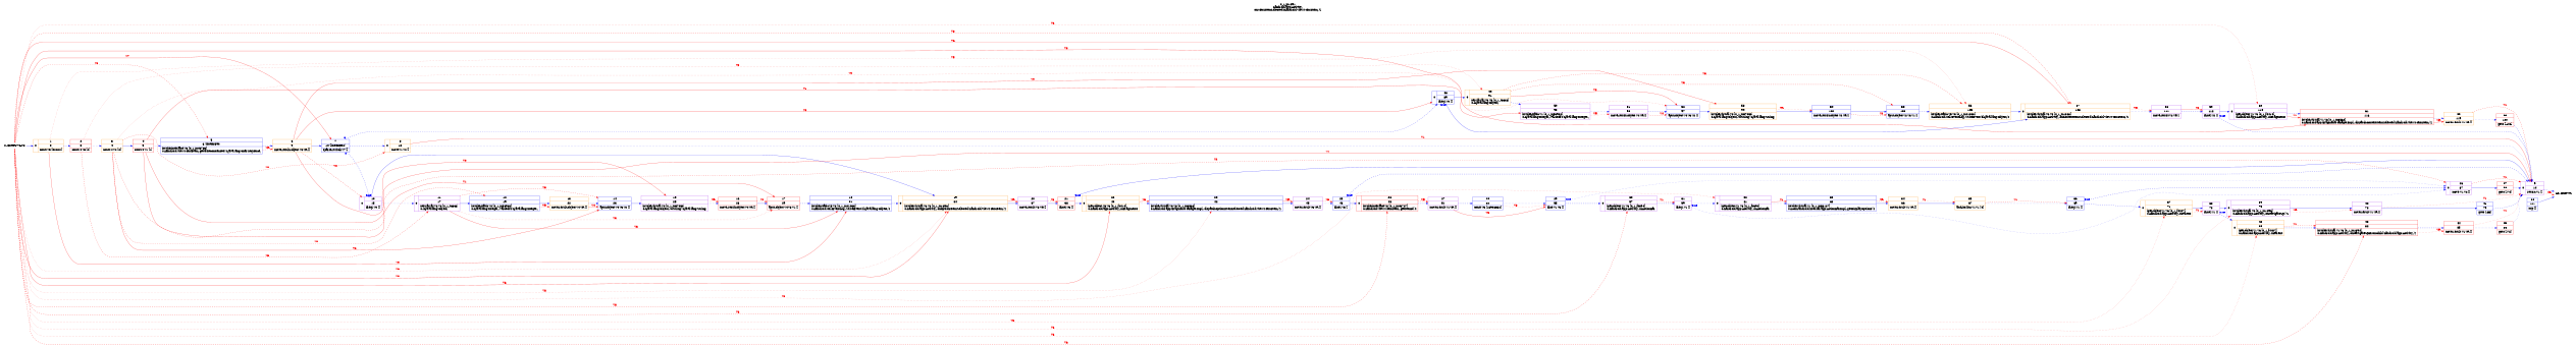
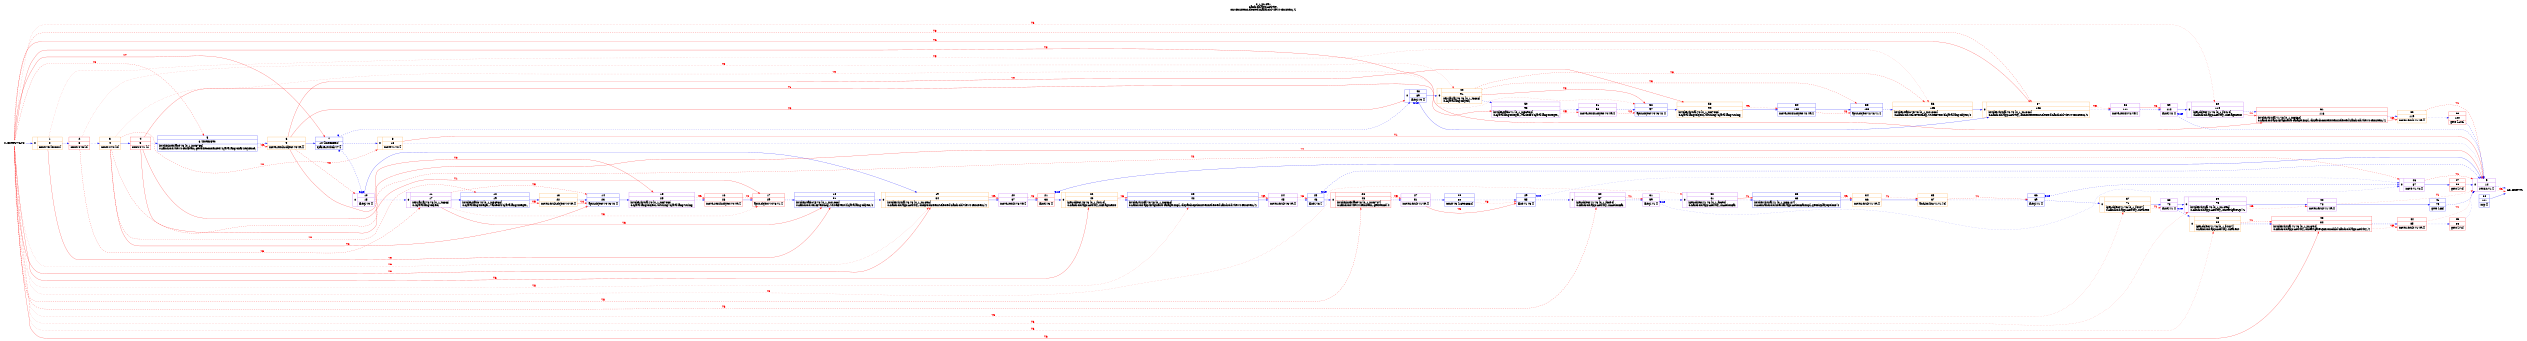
  digraph {
    label="0_1_m1391\nLandroid/app/Activity;\nonMenuItemSelected(ILandroid/view/MenuItem;)Z"
    labelloc=t
    rankdir=LR
    node [color=purple shape=record]
    edge [color=blue fontcolor=blue style=solid]
    n1 [color=red label="0: ENTRY v6-v8" shape=plaintext]
    n2 [color=darkorange label="{0|{1|0|const v5 [50000]\l}}"]
    n3 [color=blue label="5|6 (line=2590)|invoke-interface v8 [0_1_m43733]\l0:Landroid/view/MenuItem;.getTitleCondensed()Ljava/lang/CharSequence;\l"]
    n4 [color=blue label="7|10 (line=2592)|sparse-switch v7 []\l"]
    n5 [color=darkorange label="{0|{19|34|invoke-virtual v6 v8 [0_1_m1396]\l0:Landroid/app/Activity;.onOptionsItemSelected(Landroid/view/MenuItem;)Z\l}}"]
    n6 [color=darkorange label="{0|{22|40|iget-object v3 v6 [0_1_f4414]\l0:Landroid/app/Activity;.mFragments\l}}"]
    n7 [color=blue label="23|42|invoke-virtual v3 v8 [0_1_m3568]\l0:Landroid/app/FragmentManagerImpl;.dispatchOptionsItemSelected(Landroid/view/MenuItem;)Z\l"]
    n8 [color=red label="{0|{26|48|invoke-interface v8 [0_1_m43727]\l0:Landroid/view/MenuItem;.getItemId()I\l}}"]
    n9 [label="{0|{30|57|iget-object v1 v6 [0_1_f4394]\l0:Landroid/app/Activity;.mActionBar\l}}"]
    n10 [label="{0|{32|61|iget-object v1 v6 [0_1_f4394]\l0:Landroid/app/Activity;.mActionBar\l}}"]
    n11 [color=darkorange label="{0|{37|71|iget-object v1 v6 [0_1_f4427]\l0:Landroid/app/Activity;.mParent\l}}"]
    n12 [label="{0|{39|75|invoke-virtual v6 [0_1_m1393]\l0:Landroid/app/Activity;.onNavigateUp()Z\l}}"]
    n13 [color=darkorange label="{0|{42|80|iget-object v1 v6 [0_1_f4427]\l0:Landroid/app/Activity;.mParent\l}}"]
    n14 [color=red label="43|82|invoke-virtual v1 v6 [0_1_m1394]\l0:Landroid/app/Activity;.onNavigateUpFromChild(Landroid/app/Activity;)Z\l"]
    n15 [color=darkorange label="{0|{57|108|invoke-virtual v6 v8 [0_1_m1368]\l0:Landroid/app/Activity;.onContextItemSelected(Landroid/view/MenuItem;)Z\l}}"]
    n16 [label="{0|{60|114|iget-object v1 v6 [0_1_f4414]\l0:Landroid/app/Activity;.mFragments\l}}"]
    n17 [color=red label="61|116|invoke-virtual v1 v8 [0_1_m3562]\l0:Landroid/app/FragmentManagerImpl;.dispatchContextItemSelected(Landroid/view/MenuItem;)Z\l"]
    n18 [color=red label="2|3|const/4 v3 [2]\l"]
    n19 [color=blue label="18|31|invoke-static v5 v3 [0_1_m41033]\l0:Landroid/util/EventLog;.writeEvent(I[Ljava/lang/Object;)I\l"]
    n20 [color=darkorange label="56|105|invoke-static v5 v3 [0_1_m41033]\l0:Landroid/util/EventLog;.writeEvent(I[Ljava/lang/Object;)I\l"]
    n21 [color=darkorange label="6|9|move-result-object v0 vR []\l"]
    n22 [color=darkorange label="{0|{8|13|move v1 v2 []\l}}"]
    n23 [label="{0|{10|15|if-eqz v0 []\l}}"]
    n24 [color=blue label="{0|{48|89|if-eqz v0 []\l}}"]
    n25 [label="20|37|move-result v3 vR []\l"]
    n26 [label="24|45|move-result v3 vR []\l"]
    n27 [label="27|51|move-result v1 vR []\l"]
    n28 [label="31|59|if-eqz v1 []\l"]
    n29 [color=blue label="33|63|invoke-virtual v1 [0_1_m56127]\l0:Lcom/android/internal/app/ActionBarImpl;.getDisplayOptions()I\l"]
    n30 [label="38|73|if-nez v1 []\l"]
    n31 [label="40|78|move-result v1 vR []\l"]
    n32 [color=red label="44|85|move-result v1 vR []\l"]
    n33 [label="58|111|move-result v2 vR []\l"]
    n34 [color=darkorange label="62|119|move-result v1 vR []\l"]
    n35 [color=darkorange label="3|4|const/4 v2 [0]\l"]
    n36 [label="{0|{11|17|new-array v3 v3 [0_1_t6338]\l0:[Ljava/lang/Object;\l}}"]
    n37 [color=darkorange label="{0|{49|91|new-array v3 v3 [0_1_t6338]\l0:[Ljava/lang/Object;\l}}"]
    n38 [color=red label="4|5|const/4 v1 [1]\l"]
    n39 [color=blue label="12|19|invoke-static v2 [0_1_m56980]\l0:Ljava/lang/Integer;.valueOf(I)Ljava/lang/Integer;\l"]
    n40 [color=blue label="14|23|aput-object v4 v3 v2 []\l"]
    n41 [label="{0|{46|87|move v1 v2 []\l}}"]
    n42 [color=blue label="52|97|aput-object v4 v3 v2 []\l"]
    n43 [color=red label="17|29|aput-object v4 v3 v1 []\l"]
    n44 [label="50|93|invoke-static v1 [0_1_m56980]\l0:Ljava/lang/Integer;.valueOf(I)Ljava/lang/Integer;\l"]
    n45 [color=blue label="55|103|aput-object v2 v3 v1 []\l"]
    n46 [label="{0|{9|14|return v1 []\l}}"]
    n47 [color=darkorange label="13|22|move-result-object v4 vR []\l"]
    n48 [label="15|25|invoke-virtual v0 [0_1_m57050]\l0:Ljava/lang/Object;.toString()Ljava/lang/String;\l"]
    n49 [color=red label="47|88|goto [-74]\l"]
    n50 [color=darkorange label="53|99|invoke-virtual v0 [0_1_m57050]\l0:Ljava/lang/Object;.toString()Ljava/lang/String;\l"]
    n51 [label="65: EXIT vR" shape=plaintext]
    n52 [label="51|96|move-result-object v4 vR []\l"]
    n53 [color=red label="16|28|move-result-object v4 vR []\l"]
    n54 [color=blue label="54|102|move-result-object v2 vR []\l"]
    n55 [color=red label="21|38|if-nez v3 []\l"]
    n56 [color=blue label="25|46|if-nez v3 []\l"]
    n57 [color=blue label="28|52|const v3 [16908332]\l"]
    n58 [color=blue label="29|55|if-ne v1 v3 []\l"]
    n59 [color=darkorange label="34|66|move-result v1 vR []\l"]
    n60 [color=darkorange label="35|67|and-int/lit8 v1 v1 [4]\l"]
    n61 [color=blue label="36|69|if-eqz v1 []\l"]
    n62 [color=blue label="41|79|goto [-65]\l"]
    n63 [color=red label="45|86|goto [-72]\l"]
    n64 [label="59|112|if-nez v2 []\l"]
    n65 [color=red label="63|120|goto [-106]\l"]
    n66 [color=blue label="64|121|nop []\l"]
    n1 -> n2 [weight=100]
    n1 -> n3 [color=red fontcolor=red label=v8 style=dashed]
    n1 -> n4 [color=red fontcolor=red label=v7]
    n1 -> n5 [color=red fontcolor=red label=v6 style=dotted]
    n1 -> n5 [color=red fontcolor=red label=v8]
    n1 -> n6 [color=red fontcolor=red label=v6]
    n1 -> n7 [color=red fontcolor=red label=v8 style=dotted]
    n1 -> n8 [color=red fontcolor=red label=v8 style=dashed]
    n1 -> n9 [color=red fontcolor=red label=v6 style=dashed]
    n1 -> n10 [color=red fontcolor=red label=v6 style=dotted]
    n1 -> n11 [color=red fontcolor=red label=v6 style=dotted]
    n1 -> n12 [color=red fontcolor=red label=v6 style=dotted]
    n1 -> n13 [color=red fontcolor=red label=v6 style=dotted]
-   n1 -> n14 [color=red fontcolor=red label=v6 style=dashed]
+   n1 -> n14 [color=red fontcolor=red label=v6]
    n1 -> n15 [color=red fontcolor=red label=v6]
    n1 -> n15 [color=red fontcolor=red label=v8 style=dashed]
    n1 -> n16 [color=red fontcolor=red label=v6 style=dotted]
    n1 -> n17 [color=red fontcolor=red label=v8]
    n2 -> n18 [style=dashed weight=100]
    n2 -> n19 [color=red fontcolor=red label=v5]
    n2 -> n20 [color=red fontcolor=red label=v5 style=dotted]
    n3 -> n21 [style=dashed weight=100]
    n3 -> n21 [color=red fontcolor=red label=vR style=dashed]
    n4 -> n22 [style=dashed weight=100]
    n4 -> n23 [style=dashed taillabel=0 weight=10]
    n4 -> n24 [style=dashed taillabel=6 weight=10]
    n5 -> n25 [weight=100]
    n5 -> n25 [color=red fontcolor=red label=vR]
    n6 -> n7 [style=dotted weight=100]
    n6 -> n7 [color=red fontcolor=red label=v3]
    n7 -> n26 [weight=100]
    n7 -> n26 [color=red fontcolor=red label=vR]
    n8 -> n27 [style=dashed weight=100]
    n8 -> n27 [color=red fontcolor=red label=vR style=dashed]
    n9 -> n28 [style=dashed weight=100]
    n9 -> n28 [color=red fontcolor=red label=v1 style=dashed]
    n10 -> n29 [style=dotted weight=100]
    n10 -> n29 [color=red fontcolor=red label=v1]
    n11 -> n30 [weight=100]
    n11 -> n30 [color=red fontcolor=red label=v1 style=dotted]
    n12 -> n31 [weight=100]
    n12 -> n31 [color=red fontcolor=red label=vR style=dotted]
    n13 -> n14 [style=dashed weight=100]
    n13 -> n14 [color=red fontcolor=red label=v1 style=dashed]
    n14 -> n32 [style=dashed weight=100]
    n14 -> n32 [color=red fontcolor=red label=vR style=dotted]
    n15 -> n33 [style=dotted weight=100]
    n15 -> n33 [color=red fontcolor=red label=vR style=dotted]
    n16 -> n17 [style=dashed weight=100]
    n16 -> n17 [color=red fontcolor=red label=v1]
    n17 -> n34 [style=dashed weight=100]
    n17 -> n34 [color=red fontcolor=red label=vR]
    n18 -> n35 [style=dotted weight=100]
    n18 -> n36 [color=red fontcolor=red label=v3 style=dashed]
    n18 -> n37 [color=red fontcolor=red label=v3 style=dotted]
    n19 -> n5 [style=dashed weight=100]
    n20 -> n15 [weight=100]
    n21 -> n4 [weight=100]
    n21 -> n23 [color=red fontcolor=red label=v0 style=dashed]
    n21 -> n24 [color=red fontcolor=red label=v0]
    n21 -> n48 [color=red fontcolor=red label=v0]
    n21 -> n50 [color=red fontcolor=red label=v0]
    n22 -> n46 [style=dotted weight=100]
    n22 -> n46 [color=red fontcolor=red label=v1]
    n23 -> n5 [taillabel=true weight=10]
    n23 -> n36 [style=dotted weight=100]
    n24 -> n15 [taillabel=true weight=10]
    n24 -> n37 [weight=100]
    n25 -> n55 [weight=100]
    n25 -> n55 [color=red fontcolor=red label=v3 style=dashed]
    n26 -> n56 [style=dotted weight=100]
    n26 -> n56 [color=red fontcolor=red label=v3 style=dashed]
    n27 -> n57 [style=dashed weight=100]
    n27 -> n58 [color=red fontcolor=red label=v8]
    n28 -> n10 [style=dotted weight=100]
    n28 -> n41 [style=dotted taillabel=true weight=10]
    n29 -> n59 [weight=100]
    n29 -> n59 [color=red fontcolor=red label=vR style=dashed]
    n30 -> n12 [weight=100]
    n30 -> n13 [style=dashed taillabel=true weight=10]
    n31 -> n46 [color=red fontcolor=red label=v1 style=dotted]
    n31 -> n62 [weight=100]
    n32 -> n46 [color=red fontcolor=red label=v1 style=dotted]
    n32 -> n63 [style=dotted weight=100]
    n33 -> n64 [style=dashed weight=100]
    n33 -> n64 [color=red fontcolor=red label=v2]
    n34 -> n46 [color=red fontcolor=red label=v1 style=dashed]
    n34 -> n65 [style=dotted weight=100]
    n35 -> n22 [color=red fontcolor=red label=v2 style=dashed]
    n35 -> n38 [weight=100]
    n35 -> n39 [color=red fontcolor=red label=v2 style=dashed]
    n35 -> n40 [color=red fontcolor=red label=v2]
    n35 -> n41 [color=red fontcolor=red label=v2 style=dashed]
    n35 -> n42 [color=red fontcolor=red label=v2 style=dotted]
    n36 -> n19 [color=red fontcolor=red label=v3]
    n36 -> n39 [weight=100]
    n36 -> n40 [color=red fontcolor=red label=v3 style=dashed]
    n36 -> n43 [color=red fontcolor=red label=v3 style=dotted]
    n37 -> n20 [color=red fontcolor=red label=v3 style=dashed]
    n37 -> n42 [color=red fontcolor=red label=v3]
    n37 -> n44 [style=dashed weight=100]
    n37 -> n45 [color=red fontcolor=red label=v3 style=dashed]
    n38 -> n3 [style=dotted weight=100]
    n38 -> n43 [color=red fontcolor=red label=v1]
    n38 -> n44 [color=red fontcolor=red label=v1]
    n38 -> n46 [color=red fontcolor=red label=v1]
    n39 -> n47 [weight=100]
    n39 -> n47 [color=red fontcolor=red label=vR style=dashed]
    n40 -> n48 [weight=100]
    n41 -> n46 [color=red fontcolor=red label=v1 style=dashed]
    n41 -> n49 [weight=100]
    n42 -> n50 [weight=100]
    n43 -> n19 [style=dashed weight=100]
    n44 -> n52 [style=dotted weight=100]
    n44 -> n52 [color=red fontcolor=red label=vR style=dotted]
    n45 -> n20 [style=dashed weight=100]
    n46 -> n51 [style=dashed weight=100]
    n46 -> n51 [color=red fontcolor=red label=vR style=dotted]
    n47 -> n40 [style=dashed weight=100]
    n47 -> n40 [color=red fontcolor=red label=v4]
    n48 -> n53 [style=dotted weight=100]
    n48 -> n53 [color=red fontcolor=red label=vR style=dotted]
    n49 -> n46 [style=dashed weight=100]
    n50 -> n54 [weight=100]
    n50 -> n54 [color=red fontcolor=red label=vR style=dotted]
    n52 -> n42 [style=dashed weight=100]
    n52 -> n42 [color=red fontcolor=red label=v4 style=dashed]
    n53 -> n43 [weight=100]
    n53 -> n43 [color=red fontcolor=red label=v4 style=dashed]
    n54 -> n45 [weight=100]
    n54 -> n45 [color=red fontcolor=red label=v2 style=dashed]
    n55 -> n6 [weight=100]
    n55 -> n46 [taillabel=true weight=10]
    n56 -> n8 [weight=100]
    n56 -> n46 [style=dashed taillabel=true weight=10]
    n57 -> n58 [style=dotted weight=100]
    n57 -> n58 [color=red fontcolor=red label=v3 style=dotted]
    n58 -> n9 [style=dashed weight=100]
    n58 -> n41 [style=dotted taillabel=true weight=10]
    n59 -> n60 [weight=100]
    n59 -> n60 [color=red fontcolor=red label=v1 style=dotted]
    n60 -> n61 [style=dotted weight=100]
    n60 -> n61 [color=red fontcolor=red label=v1 style=dashed]
    n61 -> n11 [style=dashed weight=100]
    n61 -> n41 [style=dashed taillabel=true weight=10]
    n62 -> n46 [style=dashed weight=100]
    n63 -> n46 [style=dotted weight=100]
    n64 -> n16 [weight=100]
    n64 -> n46 [style=dashed taillabel=true weight=10]
    n65 -> n46 [style=dashed weight=100]
    n66 -> n51 [weight=100]
  }
